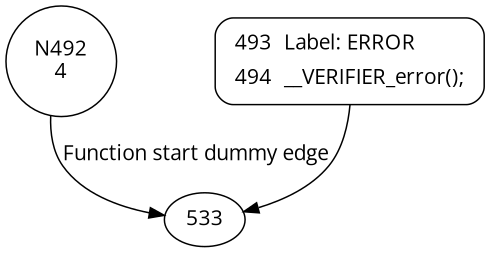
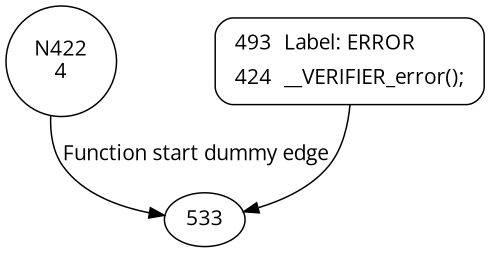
  digraph {
    fontname="Open Sans"
    node [fontname="Open Sans"]
    edge [fontname="Open Sans"]
-   n1 [label="N492\n4" shape=circle]
+   n1 [label="N422\n4" shape=circle]
    533
-   n3 [fillcolor=white label=<<table border="0" cellborder="0" cellpadding="3" bgcolor="white"><tr><td align="right">493</td><td align="left">Label: ERROR</td></tr><tr><td align="right">494</td><td align="left">__VERIFIER_error();</td></tr></table>> penwidth=1 shape=Mrecord style="filled,bold"]
+   n3 [fillcolor=white label=<<table border="0" cellborder="0" cellpadding="3" bgcolor="white"><tr><td align="right">493</td><td align="left">Label: ERROR</td></tr><tr><td align="right">424</td><td align="left">__VERIFIER_error();</td></tr></table>> penwidth=1 shape=Mrecord style="filled,bold"]
    n1 -> 533 [label="Function start dummy edge"]
    n3 -> 533
  }
